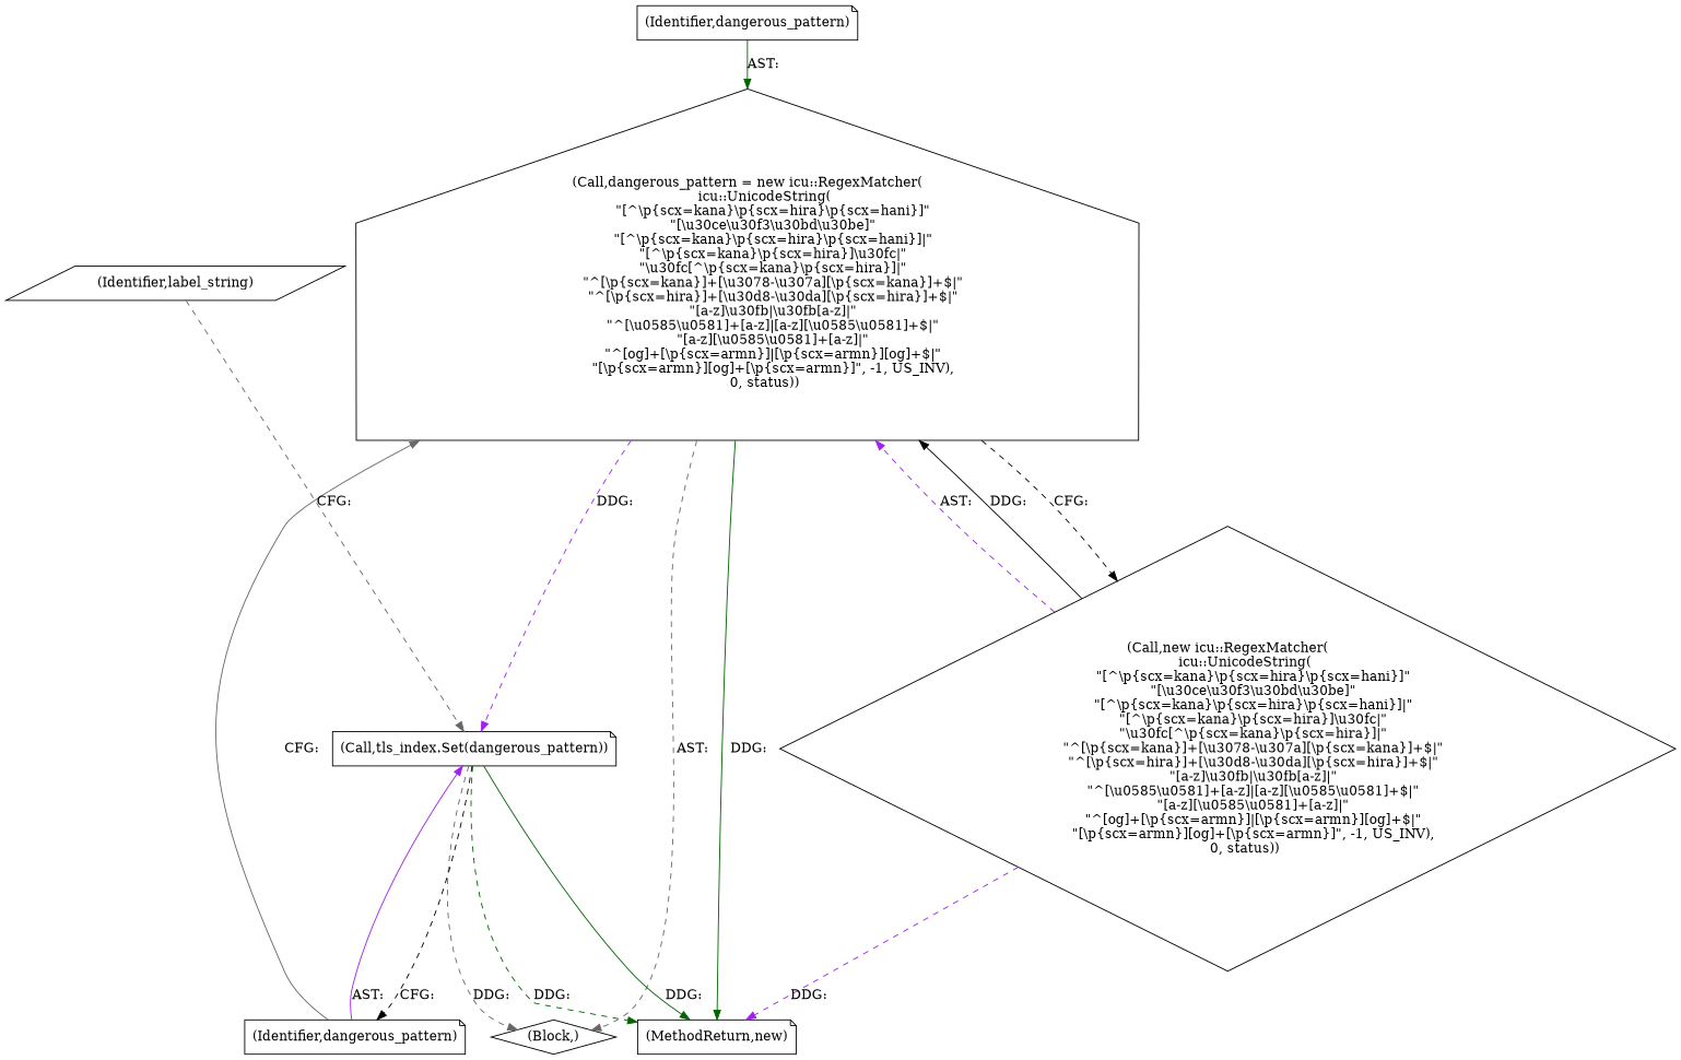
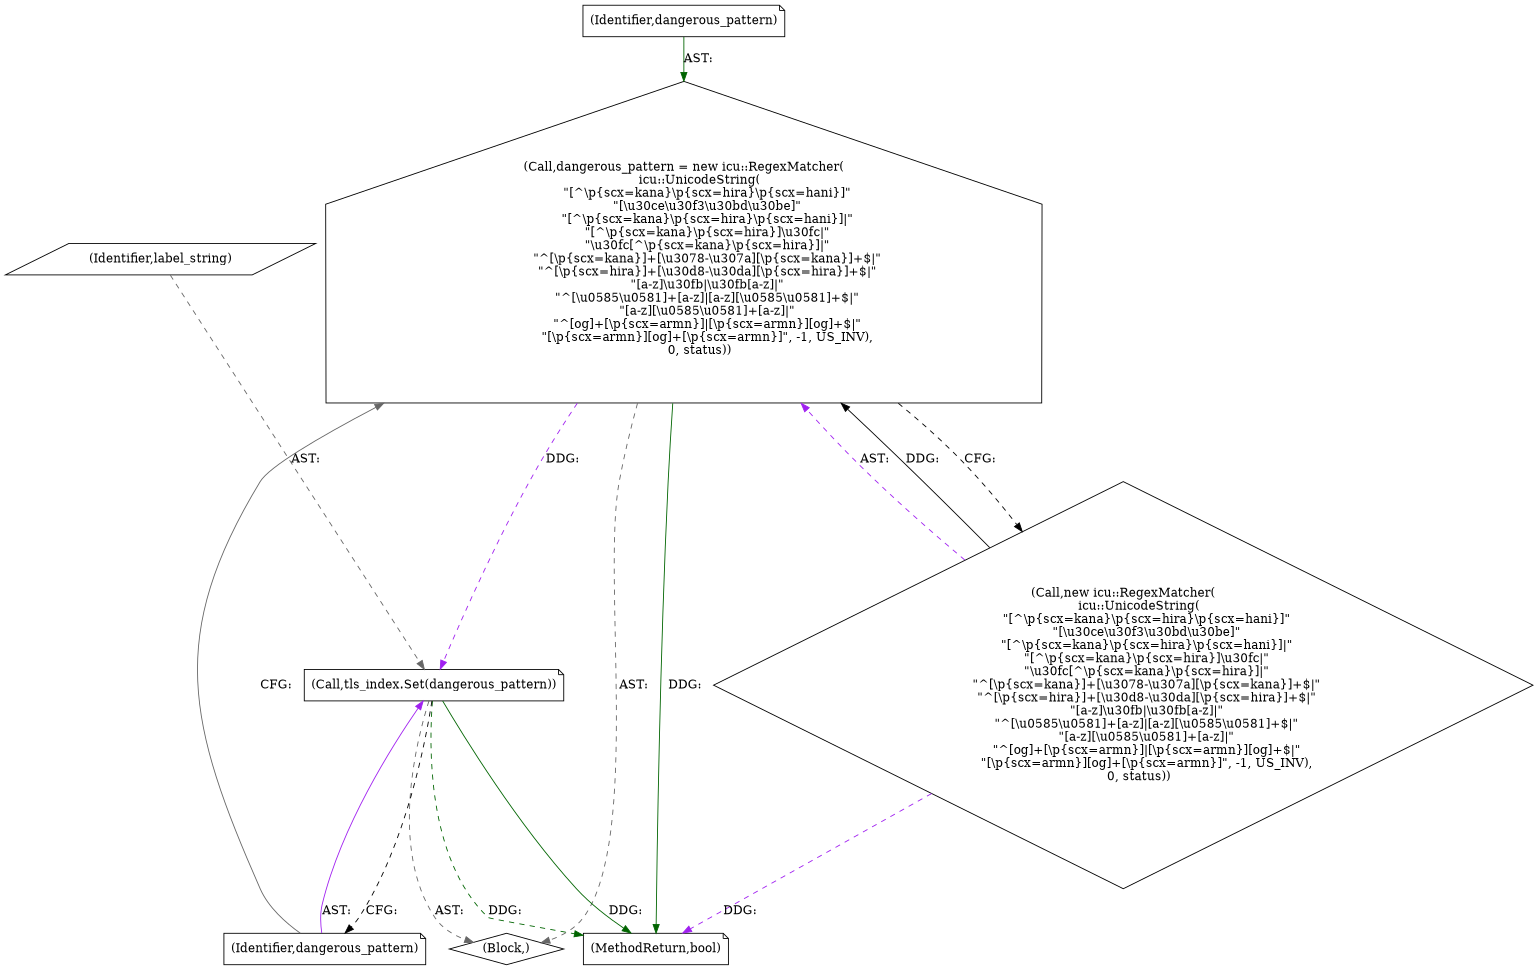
  digraph {
    node [shape=note]
    edge [color=purple style=dashed]
    n1 [label="(Call,dangerous_pattern = new icu::RegexMatcher(\n        icu::UnicodeString(\n            \"[^\\p{scx=kana}\\p{scx=hira}\\p{scx=hani}]\"\n            \"[\\u30ce\\u30f3\\u30bd\\u30be]\"\n            \"[^\\p{scx=kana}\\p{scx=hira}\\p{scx=hani}]|\"\n            \"[^\\p{scx=kana}\\p{scx=hira}]\\u30fc|\"\n            \"\\u30fc[^\\p{scx=kana}\\p{scx=hira}]|\"\n            \"^[\\p{scx=kana}]+[\\u3078-\\u307a][\\p{scx=kana}]+$|\"\n            \"^[\\p{scx=hira}]+[\\u30d8-\\u30da][\\p{scx=hira}]+$|\"\n            \"[a-z]\\u30fb|\\u30fb[a-z]|\"\n            \"^[\\u0585\\u0581]+[a-z]|[a-z][\\u0585\\u0581]+$|\"\n            \"[a-z][\\u0585\\u0581]+[a-z]|\"\n            \"^[og]+[\\p{scx=armn}]|[\\p{scx=armn}][og]+$|\"\n            \"[\\p{scx=armn}][og]+[\\p{scx=armn}]\", -1, US_INV),\n        0, status))" shape=house]
    n2 [label="(Call,new icu::RegexMatcher(\n        icu::UnicodeString(\n            \"[^\\p{scx=kana}\\p{scx=hira}\\p{scx=hani}]\"\n            \"[\\u30ce\\u30f3\\u30bd\\u30be]\"\n            \"[^\\p{scx=kana}\\p{scx=hira}\\p{scx=hani}]|\"\n            \"[^\\p{scx=kana}\\p{scx=hira}]\\u30fc|\"\n            \"\\u30fc[^\\p{scx=kana}\\p{scx=hira}]|\"\n            \"^[\\p{scx=kana}]+[\\u3078-\\u307a][\\p{scx=kana}]+$|\"\n            \"^[\\p{scx=hira}]+[\\u30d8-\\u30da][\\p{scx=hira}]+$|\"\n            \"[a-z]\\u30fb|\\u30fb[a-z]|\"\n            \"^[\\u0585\\u0581]+[a-z]|[a-z][\\u0585\\u0581]+$|\"\n            \"[a-z][\\u0585\\u0581]+[a-z]|\"\n            \"^[og]+[\\p{scx=armn}]|[\\p{scx=armn}][og]+$|\"\n            \"[\\p{scx=armn}][og]+[\\p{scx=armn}]\", -1, US_INV),\n        0, status))" shape=diamond]
    n3 [label="(Call,tls_index.Set(dangerous_pattern))"]
    n4 [label="(Block,)" shape=diamond]
-   n5 [label="(MethodReturn,new)"]
+   n5 [label="(MethodReturn,bool)"]
    n6 [label="(Identifier,dangerous_pattern)"]
    n7 [label="(Identifier,dangerous_pattern)"]
    n8 [label="(Identifier,label_string)" shape=parallelogram]
    n1 -> n2 [color=black label="CFG: "]
    n1 -> n3 [label="DDG: "]
    n1 -> n4 [color=gray40 label="AST: "]
    n1 -> n5 [color=darkgreen label="DDG: " style=solid]
    n2 -> n1 [label="AST: "]
    n2 -> n1 [color=black label="DDG: " style=solid]
    n2 -> n5 [label="DDG: "]
-   n3 -> n4 [color=gray40 label="DDG: "]
+   n3 -> n4 [color=gray40 label="AST: "]
    n3 -> n5 [color=darkgreen label="DDG: "]
    n3 -> n5 [color=darkgreen label="DDG: " style=solid]
    n3 -> n6 [color=black label="CFG: "]
    n6 -> n1 [color=gray40 label="CFG: " style=solid]
    n6 -> n3 [label="AST: " style=solid]
    n7 -> n1 [color=darkgreen label="AST: " style=solid]
-   n8 -> n3 [color=gray40 label="CFG: "]
+   n8 -> n3 [color=gray40 label="AST: "]
  }
